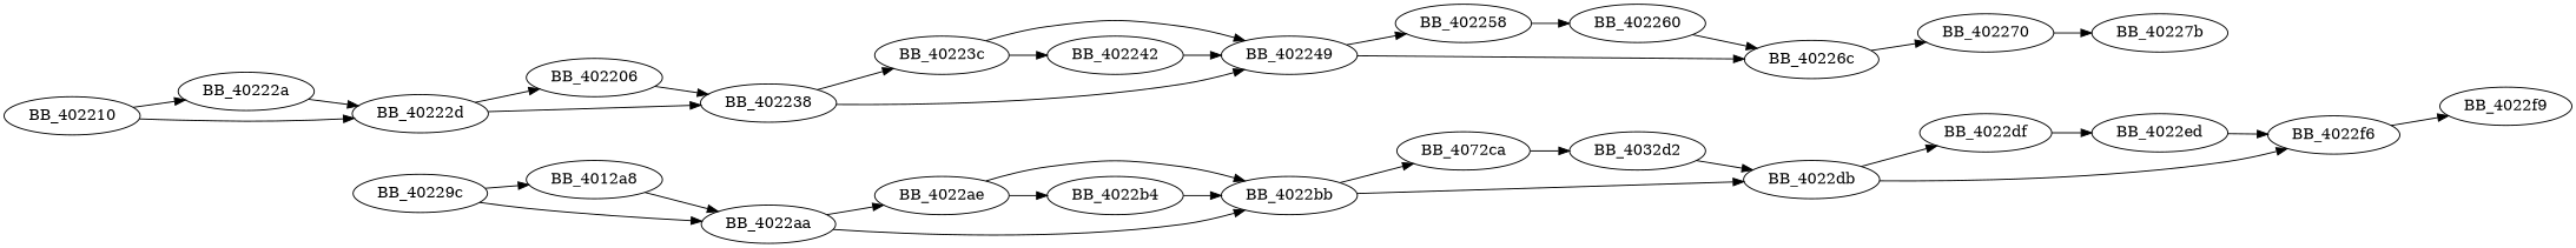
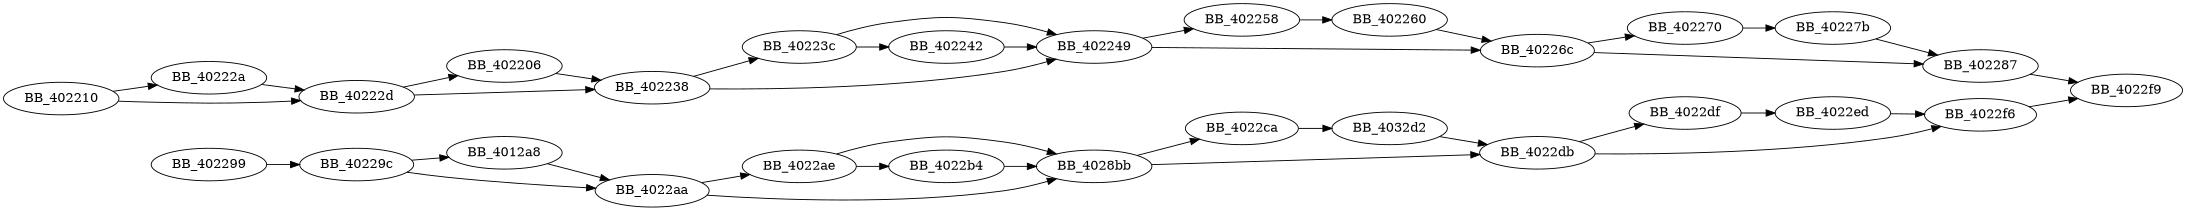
  digraph {
    rankdir=LR
    BB_402210
    BB_40222a
    BB_40222d
    n4 [label=BB_402206]
    BB_402238
    BB_40223c
    BB_402249
    BB_402242
    BB_402258
    BB_40226c
    BB_402260
    BB_402270
+   BB_402287
    BB_40227b
    BB_4022f9
+   BB_402299
    BB_40229c
    n18 [label=BB_4012a8]
    BB_4022aa
    BB_4022ae
-   BB_4022bb
+   BB_4022bb [label=BB_4028bb]
    BB_4022b4
-   BB_4022ca [label=BB_4072ca]
+   BB_4022ca
    BB_4022db
    n25 [label=BB_4032d2]
    BB_4022df
    BB_4022f6
    BB_4022ed
    BB_402210 -> BB_40222a
    BB_402210 -> BB_40222d
    BB_40222a -> BB_40222d
    BB_40222d -> n4
    BB_40222d -> BB_402238
    n4 -> BB_402238
    BB_402238 -> BB_40223c
    BB_402238 -> BB_402249
    BB_40223c -> BB_402249
    BB_40223c -> BB_402242
    BB_402249 -> BB_402258
    BB_402249 -> BB_40226c
    BB_402242 -> BB_402249
    BB_402258 -> BB_402260
    BB_40226c -> BB_402270
+   BB_40226c -> BB_402287
    BB_402260 -> BB_40226c
    BB_402270 -> BB_40227b
+   BB_402287 -> BB_4022f9
+   BB_40227b -> BB_402287
+   BB_402299 -> BB_40229c
    BB_40229c -> n18
    BB_40229c -> BB_4022aa
    n18 -> BB_4022aa
    BB_4022aa -> BB_4022ae
    BB_4022aa -> BB_4022bb
    BB_4022ae -> BB_4022bb
    BB_4022ae -> BB_4022b4
    BB_4022bb -> BB_4022ca
    BB_4022bb -> BB_4022db
    BB_4022b4 -> BB_4022bb
    BB_4022ca -> n25
    BB_4022db -> BB_4022df
    BB_4022db -> BB_4022f6
    n25 -> BB_4022db
    BB_4022df -> BB_4022ed
    BB_4022f6 -> BB_4022f9
    BB_4022ed -> BB_4022f6
  }
